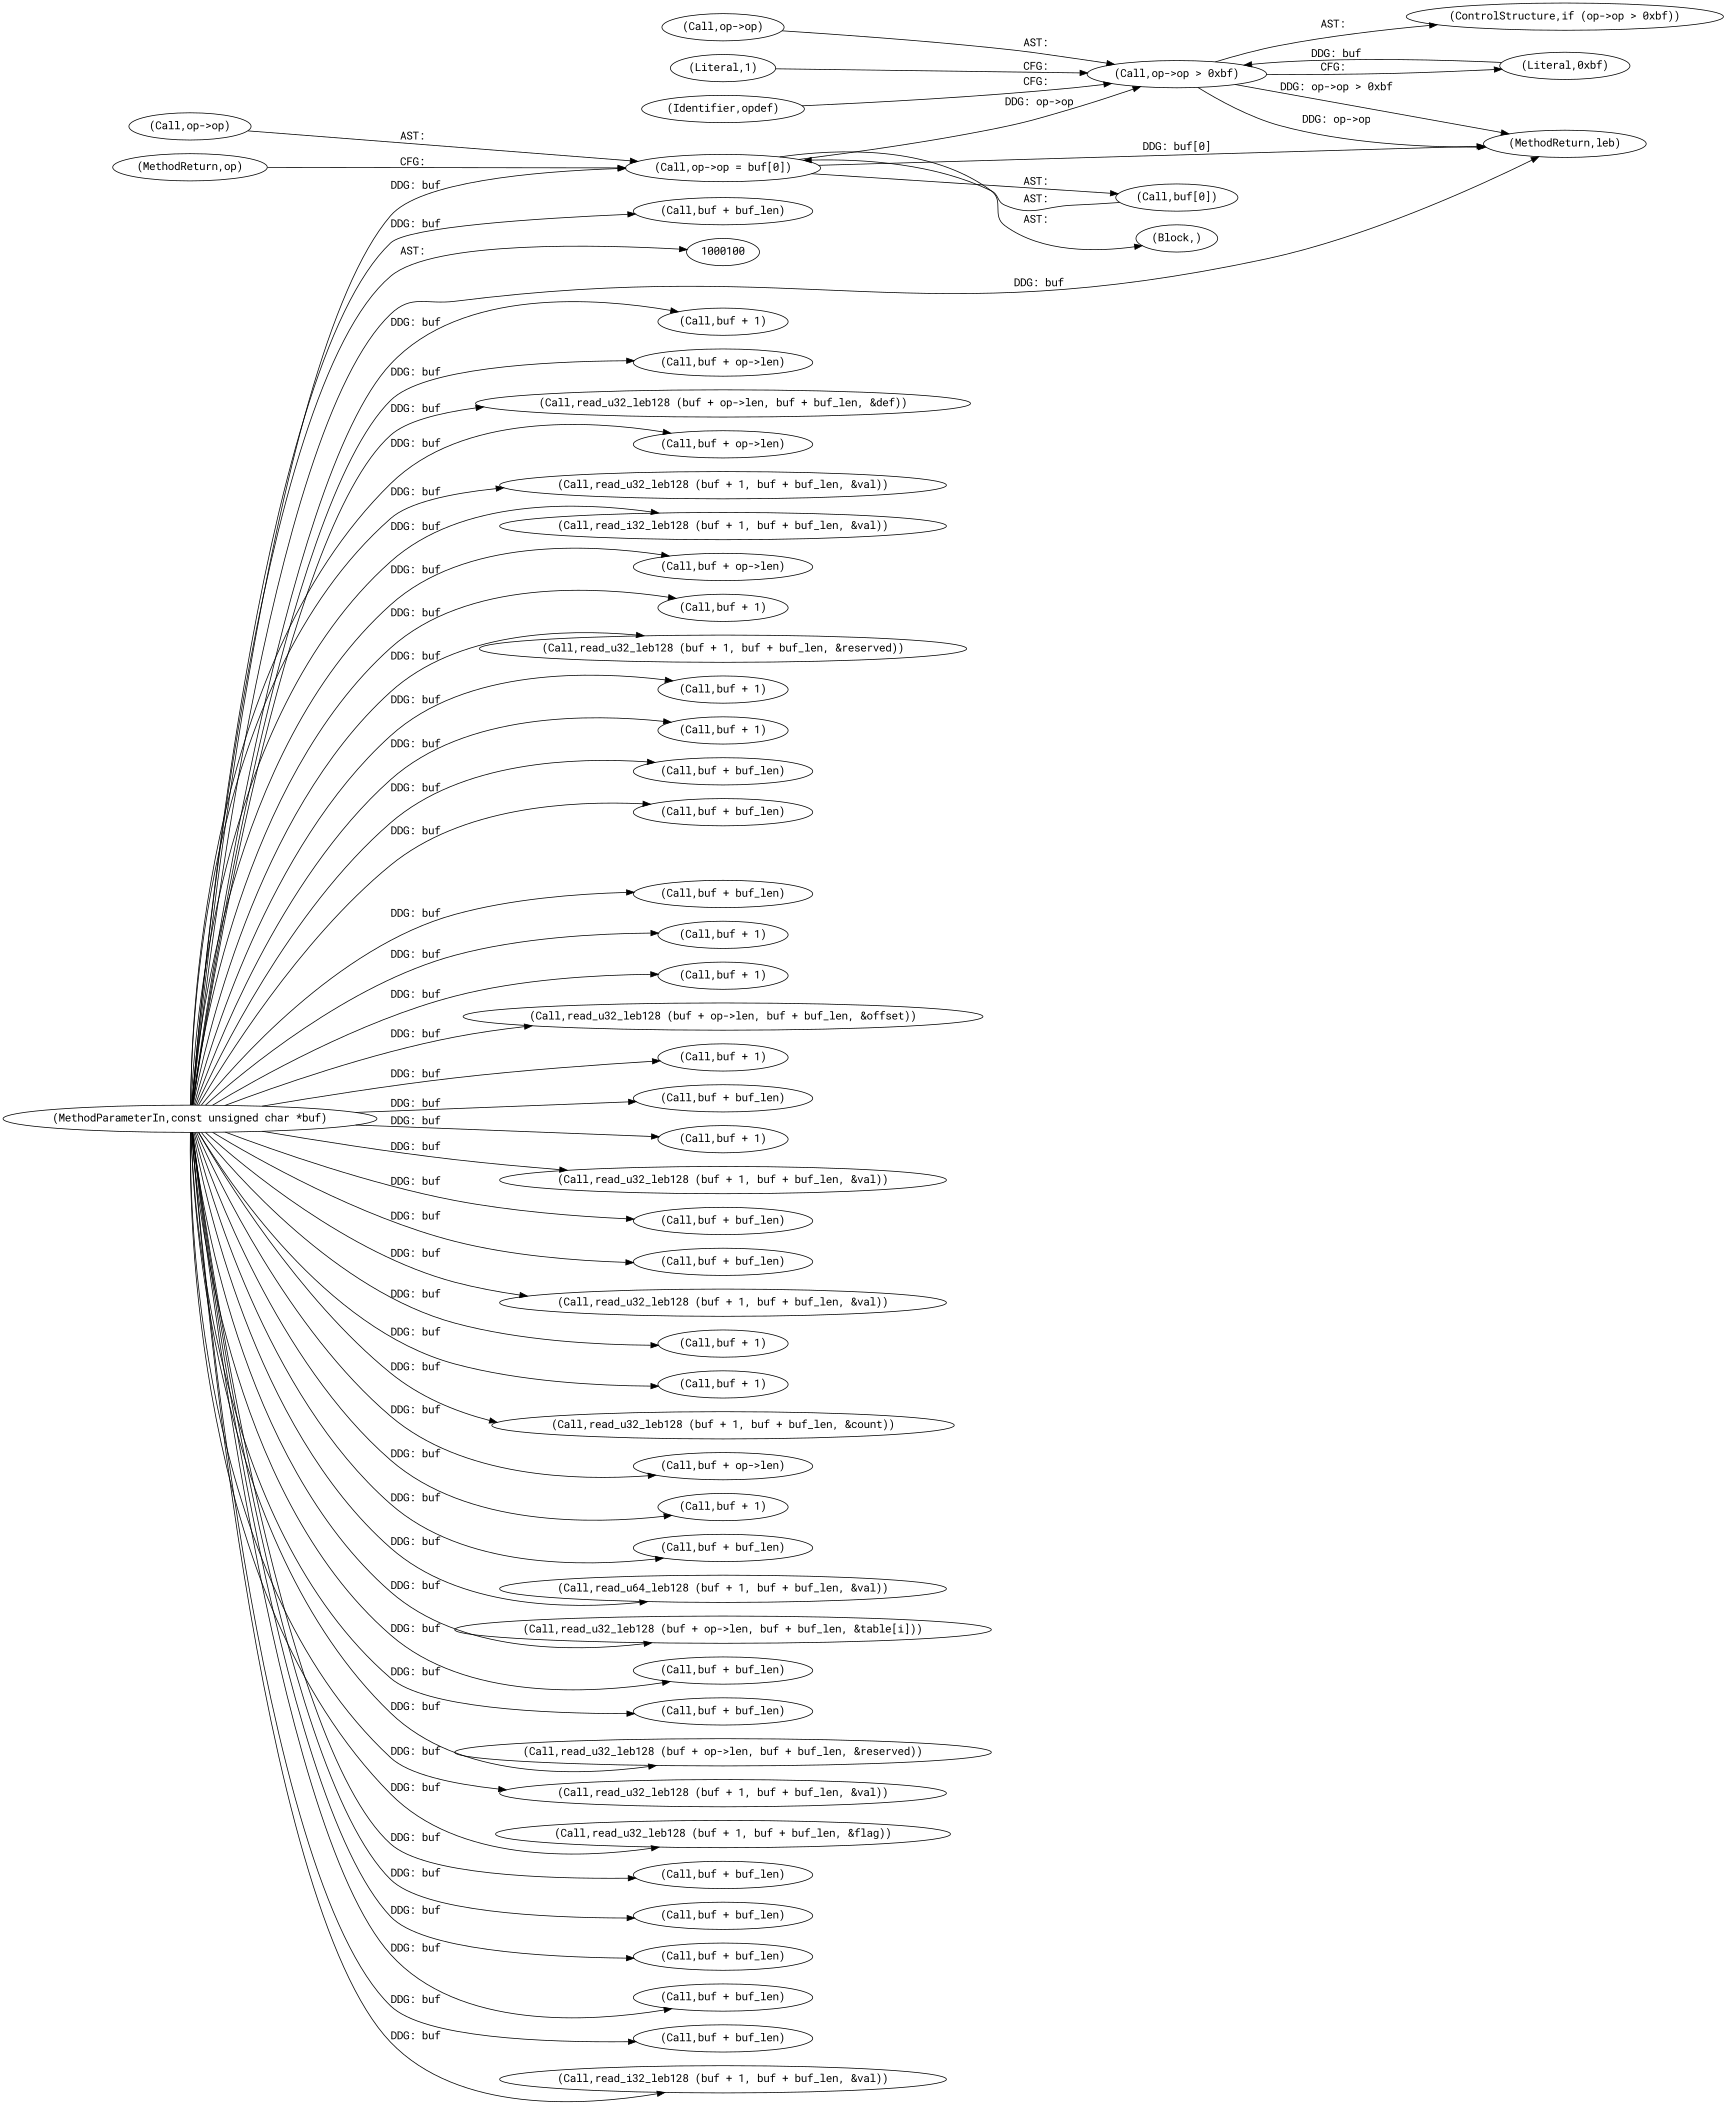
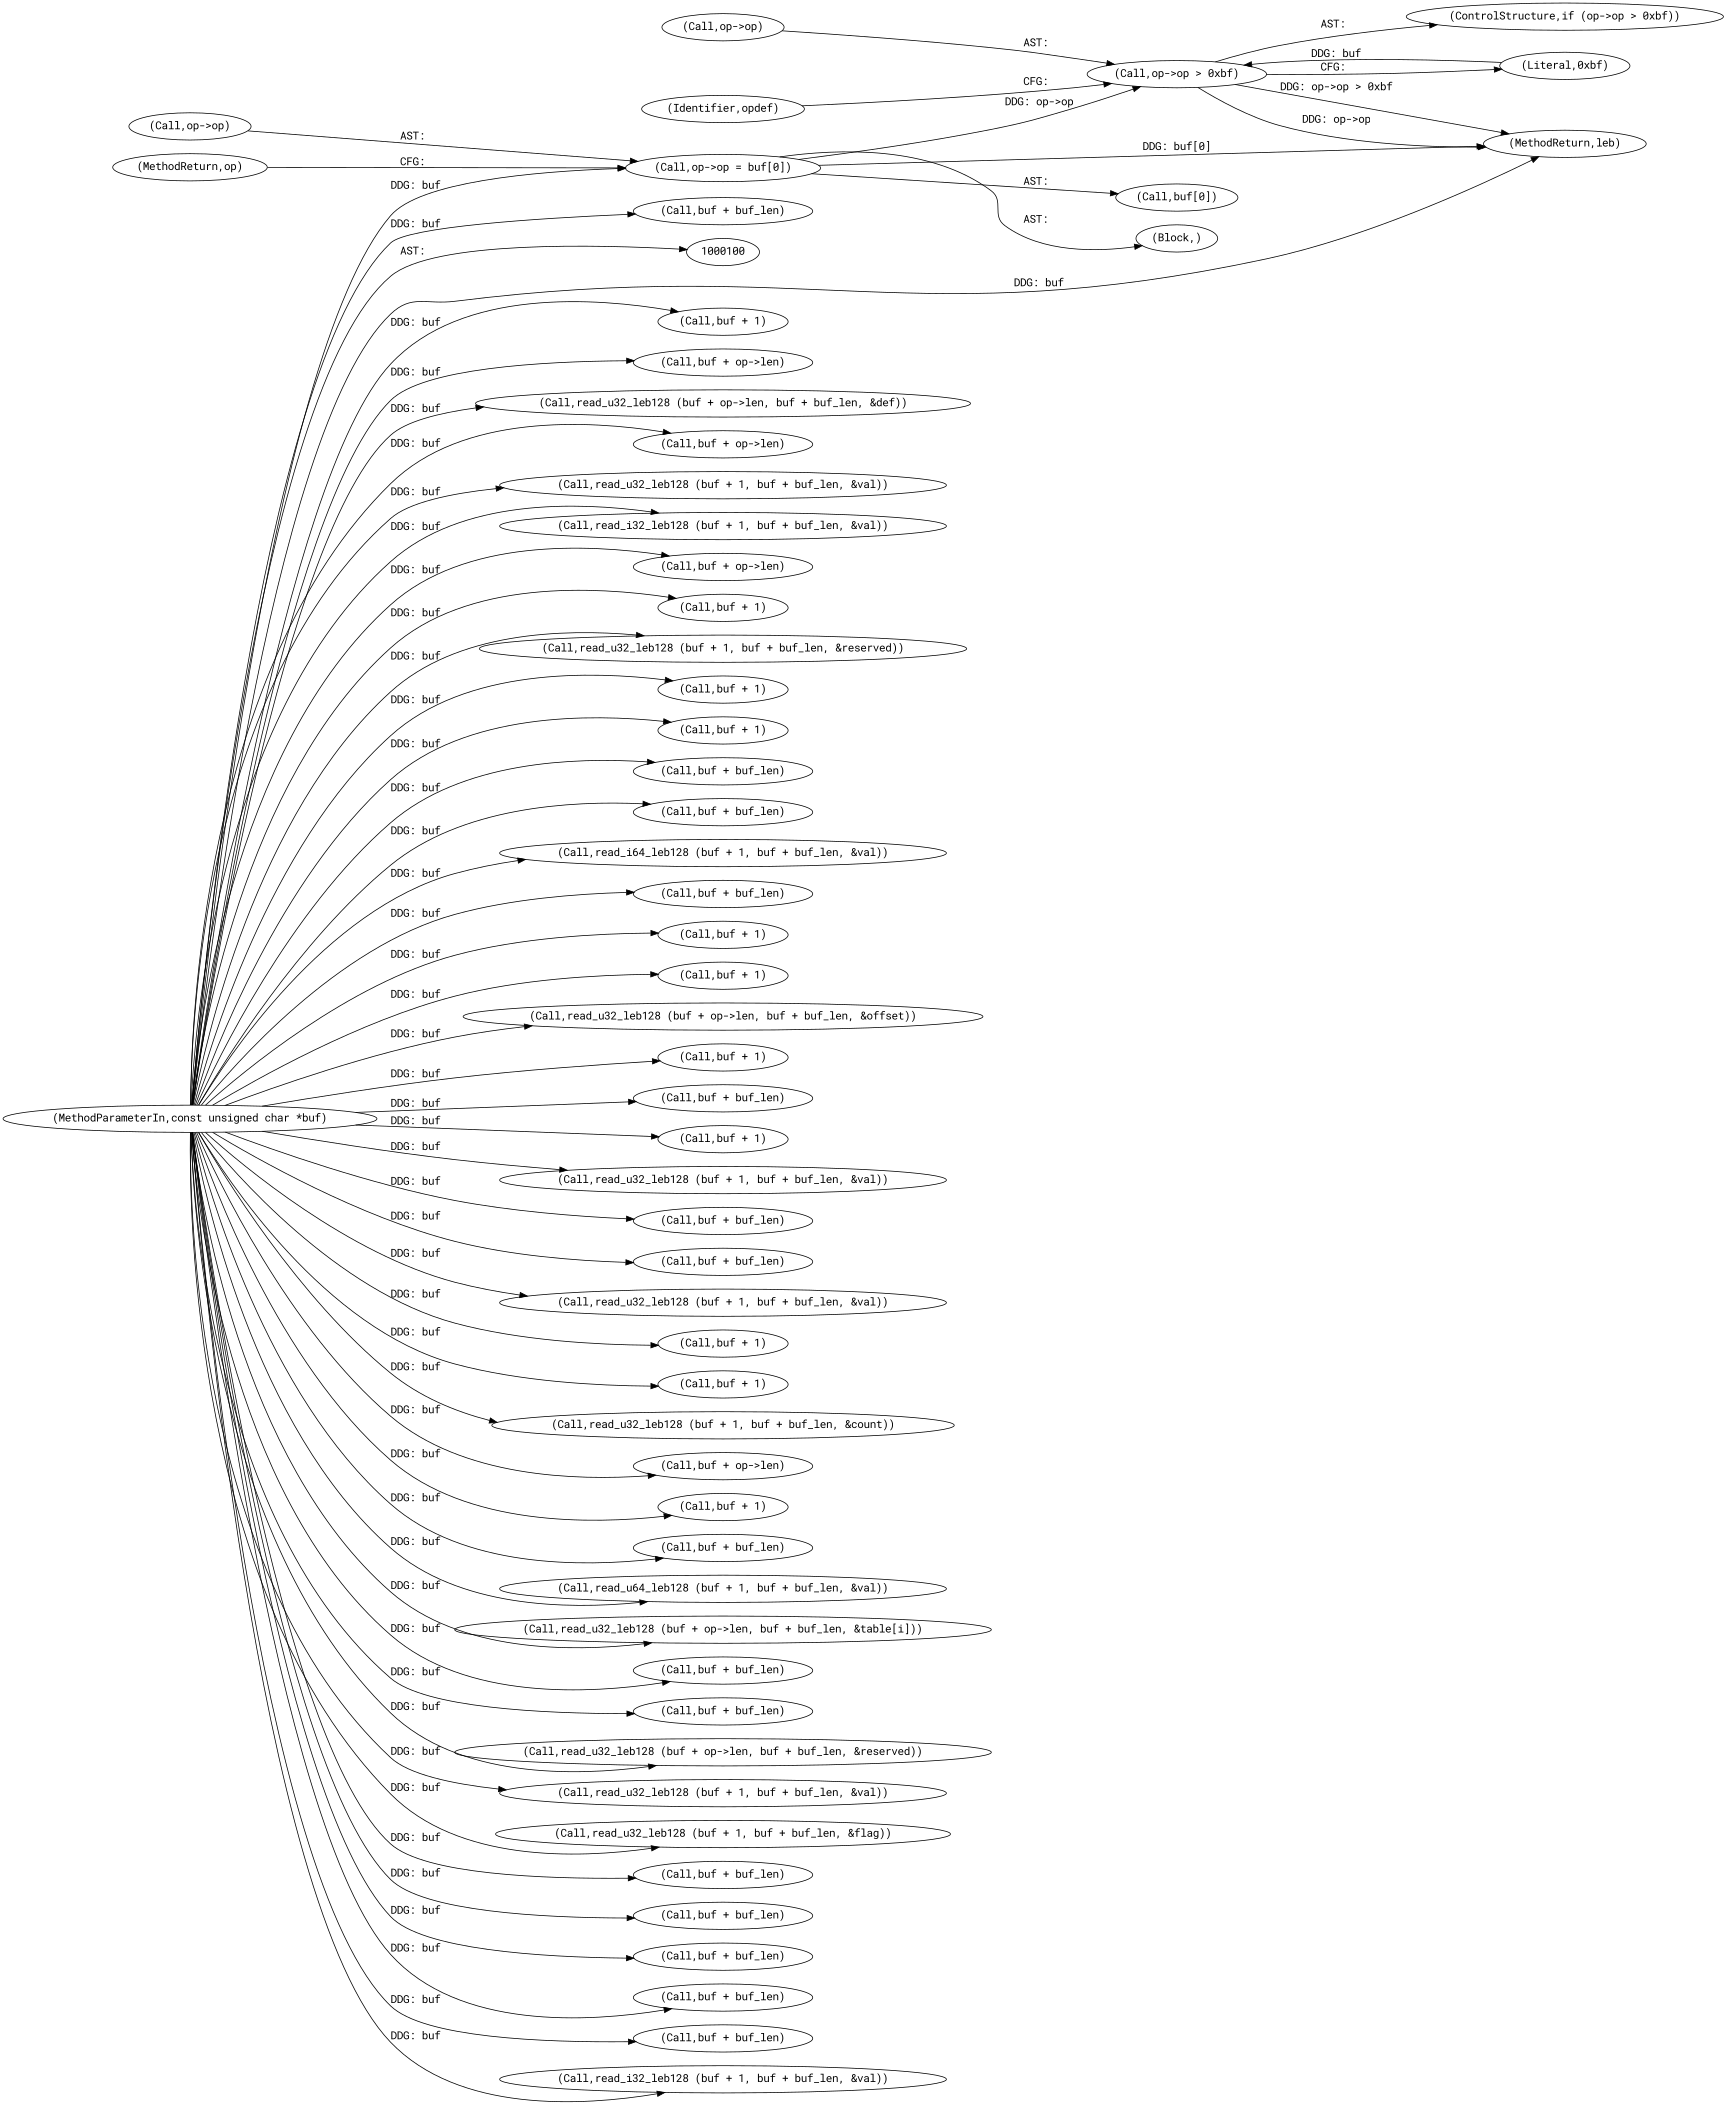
  digraph {
    fontname="Roboto Mono"
    rankdir=LR
    node [fontname="Roboto Mono"]
    edge [fontname="Roboto Mono"]
    n1 [label="(Call,op->op > 0xbf)"]
    n2 [label="(MethodReturn,leb)"]
    n3 [label="(Literal,0xbf)"]
    n4 [label="(ControlStructure,if (op->op > 0xbf))"]
    n5 [label="(Call,op->op = buf[0])"]
    n6 [label="(Call,buf[0])"]
    n7 [label="(Block,)"]
    n8 [label="(MethodParameterIn,const unsigned char *buf)"]
    n9 [label="(Call,buf + 1)"]
    n10 [label="(Call,buf + op->len)"]
    n11 [label="(Call,read_u32_leb128 (buf + op->len, buf + buf_len, &def))"]
    n12 [label="(Call,buf + op->len)"]
    n13 [label="(Call,read_u32_leb128 (buf + 1, buf + buf_len, &val))"]
    n14 [label="(Call,read_i32_leb128 (buf + 1, buf + buf_len, &val))"]
    n15 [label="(Call,buf + op->len)"]
    n16 [label="(Call,buf + 1)"]
    n17 [label="(Call,read_u32_leb128 (buf + 1, buf + buf_len, &reserved))"]
    n18 [label="(Call,buf + 1)"]
    n19 [label="(Call,buf + 1)"]
    n20 [label="(Call,buf + buf_len)"]
    n21 [label="(Call,buf + buf_len)"]
+   n22 [label="(Call,read_i64_leb128 (buf + 1, buf + buf_len, &val))"]
    n23 [label="(Call,buf + buf_len)"]
    n24 [label="(Call,buf + 1)"]
    n25 [label="(Call,buf + 1)"]
    n26 [label="(Call,read_u32_leb128 (buf + op->len, buf + buf_len, &offset))"]
    n27 [label="(Call,buf + 1)"]
    n28 [label="(Call,buf + buf_len)"]
    n29 [label="(Call,buf + 1)"]
    n30 [label="(Call,read_u32_leb128 (buf + 1, buf + buf_len, &val))"]
    n31 [label="(Call,buf + buf_len)"]
    n32 [label="(Call,buf + buf_len)"]
    n33 [label="(Call,read_u32_leb128 (buf + 1, buf + buf_len, &val))"]
    n34 [label="(Call,buf + 1)"]
    n35 [label="(Call,buf + 1)"]
    n36 [label="(Call,read_u32_leb128 (buf + 1, buf + buf_len, &count))"]
    n37 [label="(Call,buf + op->len)"]
    n38 [label="(Call,buf + 1)"]
    n39 [label="(Call,buf + buf_len)"]
    n40 [label="(Call,read_u64_leb128 (buf + 1, buf + buf_len, &val))"]
    n41 [label="(Call,read_u32_leb128 (buf + op->len, buf + buf_len, &table[i]))"]
    n42 [label="(Call,buf + buf_len)"]
    n43 [label="(Call,buf + buf_len)"]
    n44 [label="(Call,read_u32_leb128 (buf + op->len, buf + buf_len, &reserved))"]
    n45 [label="(Call,read_u32_leb128 (buf + 1, buf + buf_len, &val))"]
    n46 [label="(Call,read_u32_leb128 (buf + 1, buf + buf_len, &flag))"]
    n47 [label="(Call,buf + buf_len)"]
    n48 [label="(Call,buf + buf_len)"]
    n49 [label="(Call,buf + buf_len)"]
    n50 [label="(Call,buf + buf_len)"]
    n51 [label="(Call,buf + buf_len)"]
    n52 [label="(Call,read_i32_leb128 (buf + 1, buf + buf_len, &val))"]
    n53 [label="(Call,buf + buf_len)"]
    1000100
    n55 [label="(Call,op->op)"]
    n56 [label="(Call,op->op)"]
    n57 [label="(MethodReturn,op)"]
-   n58 [label="(Literal,1)"]
    n59 [label="(Identifier,opdef)"]
    n1 -> n2 [label="DDG: op->op > 0xbf"]
    n1 -> n2 [label="DDG: op->op"]
    n1 -> n3 [label="CFG: "]
    n1 -> n4 [label="AST: "]
    n3 -> n1 [label="DDG: buf"]
    n5 -> n1 [label="DDG: op->op"]
    n5 -> n2 [label="DDG: buf[0]"]
    n5 -> n6 [label="AST: "]
    n5 -> n7 [label="AST: "]
-   n6 -> n5 [label="AST: "]
    n8 -> n2 [label="DDG: buf"]
    n8 -> n5 [label="DDG: buf"]
    n8 -> n9 [label="DDG: buf"]
    n8 -> n10 [label="DDG: buf"]
    n8 -> n11 [label="DDG: buf"]
    n8 -> n12 [label="DDG: buf"]
    n8 -> n13 [label="DDG: buf"]
    n8 -> n14 [label="DDG: buf"]
    n8 -> n15 [label="DDG: buf"]
    n8 -> n16 [label="DDG: buf"]
    n8 -> n17 [label="DDG: buf"]
    n8 -> n18 [label="DDG: buf"]
    n8 -> n19 [label="DDG: buf"]
    n8 -> n20 [label="DDG: buf"]
    n8 -> n21 [label="DDG: buf"]
+   n8 -> n22 [label="DDG: buf"]
    n8 -> n23 [label="DDG: buf"]
    n8 -> n24 [label="DDG: buf"]
    n8 -> n25 [label="DDG: buf"]
    n8 -> n26 [label="DDG: buf"]
    n8 -> n27 [label="DDG: buf"]
    n8 -> n28 [label="DDG: buf"]
    n8 -> n29 [label="DDG: buf"]
    n8 -> n30 [label="DDG: buf"]
    n8 -> n31 [label="DDG: buf"]
    n8 -> n32 [label="DDG: buf"]
    n8 -> n33 [label="DDG: buf"]
    n8 -> n34 [label="DDG: buf"]
    n8 -> n35 [label="DDG: buf"]
    n8 -> n36 [label="DDG: buf"]
    n8 -> n37 [label="DDG: buf"]
    n8 -> n38 [label="DDG: buf"]
    n8 -> n39 [label="DDG: buf"]
    n8 -> n40 [label="DDG: buf"]
    n8 -> n41 [label="DDG: buf"]
    n8 -> n42 [label="DDG: buf"]
    n8 -> n43 [label="DDG: buf"]
    n8 -> n44 [label="DDG: buf"]
    n8 -> n45 [label="DDG: buf"]
    n8 -> n46 [label="DDG: buf"]
    n8 -> n47 [label="DDG: buf"]
    n8 -> n48 [label="DDG: buf"]
    n8 -> n49 [label="DDG: buf"]
    n8 -> n50 [label="DDG: buf"]
    n8 -> n51 [label="DDG: buf"]
    n8 -> n52 [label="DDG: buf"]
    n8 -> n53 [label="DDG: buf"]
    n8 -> 1000100 [label="AST: "]
    n55 -> n5 [label="AST: "]
    n56 -> n1 [label="AST: "]
    n57 -> n5 [label="CFG: "]
-   n58 -> n1 [label="CFG: "]
    n59 -> n1 [label="CFG: "]
  }
